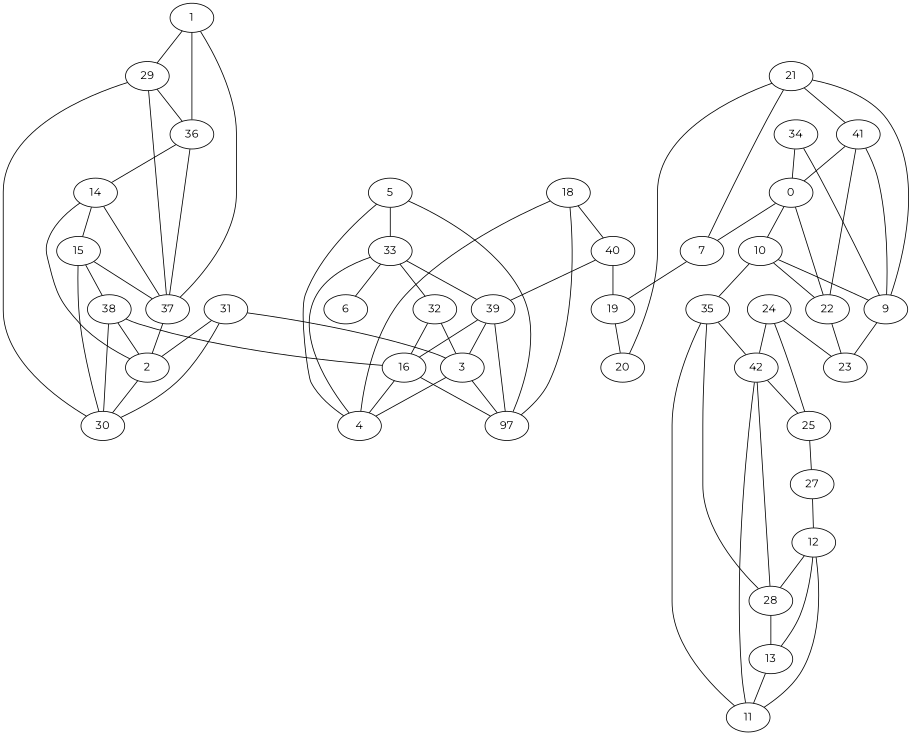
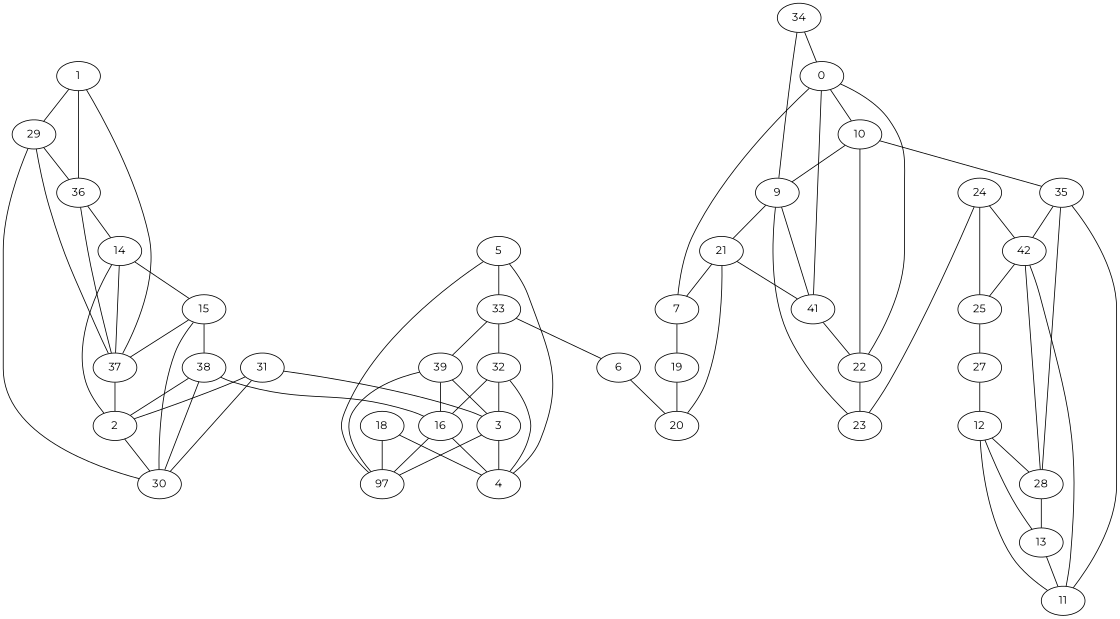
  graph {
    fontname=Montserrat
    node [aaLength=6 fontname=Montserrat sequence=PVMLKDL type=0]
    edge [distance0=2.0 fontname=Montserrat frequency=1 type0=2]
    1 [aaLength=11 sequence=LAEAVQFVEDV]
    29 [aaLength=5 sequence=IIAGN type=1]
    36 [sequence=PIIAGN type=1]
    37 [aaLength=7 sequence=VISVVCA type=1]
    30 [sequence=ISVVCA type=1]
    14 [aaLength=12 sequence=LAEAVQFVEDVK]
    2 [aaLength=11 sequence=FLFLDRLVQAA]
    15 [aaLength=10 sequence=FLFLDRLVQA]
    3 [aaLength=7]
    4 [aaLength=7 sequence=SERRQMF]
    n11 [label=97 sequence=SERRQM]
    5 [aaLength=14 sequence=DETVNKKVLAAFTR]
    33 [sequence=IPIICC type=1]
    6 [sequence=LEEREA]
    32 [aaLength=4 sequence=YVIL type=1]
    39 [aaLength=4 sequence=YVIL type=1]
    20 [aaLength=12 sequence=TNAVVASQVEKA]
    16 [aaLength=7]
    7 [aaLength=13 sequence=TNAVVASQVEKAL]
    19 [sequence=LEEREA]
    n21 [label=0 sequence=PEQVKQ]
    10 [aaLength=26 sequence=PEDANSVCGHIRSVVSRLFGPEAAEA]
    22 [aaLength=3 sequence=IWA]
    9 [aaLength=3 sequence=IWA]
    35 [aaLength=5 sequence=RIQYG type=1]
    23 [aaLength=18 sequence=PEDANSVCGHIRSVVSRL]
    21 [sequence=PEQVKQ]
    28 [aaLength=4 sequence=GPLV type=1]
    42 [aaLength=4 sequence=RIQY type=1]
    41 [aaLength=4 sequence=VIAY type=1]
    13 [aaLength=12 sequence=PASFLQLVEAGR]
    11 [sequence=IRDFLA]
    25 [sequence=IRDFLA]
    12 [aaLength=3 sequence=GAS]
    38 [aaLength=5 sequence=LKIGA type=1]
    18 [aaLength=14 sequence=DETVNKKVLAAFTR]
-   40 [sequence=IPIICC type=1]
    24 [sequence=PEAAEA]
    27 [aaLength=10 sequence=PASFLQLVEA]
    31 [aaLength=5 sequence=LKIGA type=1]
    34 [aaLength=5 sequence=VIAYE type=1]
    1 -- 29 [distance0=12.64606 type0=1]
    1 -- 36 [distance0=13.5249]
    1 -- 37 [distance0=20.95048 type0=3]
    29 -- 36 [distance0=1.0 type0=1]
    29 -- 37 [distance0=31.0 type0=3]
    29 -- 30 [distance0=27.0 type0=4]
    36 -- 37 [distance0=32.0 type0=3]
    36 -- 14 [distance0=6.0 type0=4]
    37 -- 2 [distance0=18.13083]
    14 -- 37 [distance0=8.0 type0=4]
    14 -- 2 [distance0=31.35561 type0=3]
    14 -- 15 [distance0=30.77794]
    2 -- 30 [distance0=17.71234]
    15 -- 37 [distance0=21.453 type0=3]
    15 -- 30 [distance0=21.10051]
    15 -- 38 [distance0=5.0 type0=4]
    3 -- 4 [distance0=24.47482]
    3 -- n11 [distance0=25.77505 type0=3]
    5 -- 4 [distance0=16.39625]
    5 -- n11 [distance0=15.79282 type0=1]
    5 -- 33 [type0=4]
    33 -- 6 [distance0=3.0 type0=4]
    33 -- 32 [distance0=32.0]
    33 -- 39 [distance0=32.0 type0=3]
+   6 -- 20 [distance0=16.47766]
    32 -- 3 [distance0=29.18728 type0=3]
-   33 -- 4 [type0=4]
+   32 -- 4 [type0=4]
    32 -- 16 [distance0=23.68905]
    39 -- 3 [distance0=29.18728 type0=3]
    39 -- n11 [type0=4]
    39 -- 16 [distance0=23.68905]
    16 -- 4 [distance0=19.81771]
    16 -- n11 [distance0=23.53277 type0=3]
    7 -- 19 [distance0=22.80684 type0=3]
    19 -- 20 [distance0=13.62702 distance1=2.0 frequency=2 type0=1 type1=4]
    n21 -- 7 [distance0=25.00832 type0=1]
    n21 -- 10 [distance0=26.38078]
    n21 -- 22 [distance0=31.64259 type0=3]
    10 -- 22 [distance0=26.12252]
    10 -- 9 [distance0=22.2685 type0=1]
    10 -- 35 [distance0=1.0 type0=4]
    22 -- 23 [distance0=17.14168 distance1=8.0 frequency=2 type0=1 type1=4]
    9 -- 23 [distance0=26.32013 type0=3]
    9 -- 21 [distance0=14.70358 type0=1]
    35 -- 28 [distance0=23.0 type0=3]
    35 -- 42 [distance0=0.0 type0=1]
    21 -- 20 [distance0=24.3015]
    21 -- 7 [distance0=25.35267 type0=3]
    21 -- 41 [distance0=1.0 type0=4]
    28 -- 13 [distance0=10.75781 type0=1]
    42 -- 28 [distance0=23.0 type0=3]
    42 -- 11 [distance0=15.81204]
    42 -- 25 [distance0=8.0 type0=4]
    41 -- n21 [distance0=33.47856 type0=3]
    41 -- 22 [type0=4]
    41 -- 9 [distance0=28.0075]
    13 -- 11 [distance0=21.97897 type0=3]
    11 -- 35 [distance0=15.81204]
    25 -- 27 [distance0=26.69501]
    12 -- 28 [distance0=13.44003]
    12 -- 13 [distance0=10.22639 distance1=2.0 frequency=2 type0=1 type1=4]
    12 -- 11 [distance0=16.25059 type0=3]
    38 -- 30 [distance0=22.0]
    38 -- 2 [distance0=22.12977 type0=3]
    38 -- 16 [distance0=16.0 type0=4]
    18 -- 4 [distance0=12.61307 type0=1]
    18 -- n11 [distance0=15.82605]
-   18 -- 40 [type0=4]
-   40 -- 39 [distance0=32.0 type0=3]
-   40 -- 19 [distance0=3.0 type0=4]
    24 -- 23 [distance0=24.08138 type0=1]
    24 -- 42 [distance0=1.0 type0=4]
    24 -- 25 [distance0=31.22673]
    27 -- 12 [distance0=29.90879 type0=3]
    31 -- 30 [distance0=22.0]
    31 -- 2 [distance0=22.12977 type0=3]
    31 -- 3 [distance0=16.0 type0=4]
    34 -- n21 [distance0=33.47856 type0=3]
    34 -- 9 [distance0=28.0075 distance1=1.0 frequency=2 type1=4]
  }
